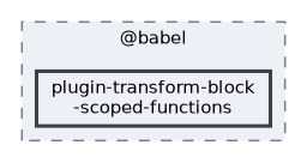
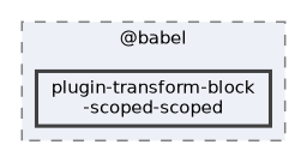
  digraph {
    compound=true
    rankdir=LR
-   n1 [color=grey25 fillcolor="#edf0f7" fontname=Helvetica fontsize=10 height=0.2 label="plugin-transform-block\l-scoped-functions" shape=box style="filled,bold" width=0.4]
+   n1 [color=grey25 fillcolor="#edf0f7" fontname=Helvetica fontsize=10 height=0.2 label="plugin-transform-block\l-scoped-scoped" shape=box style="filled,bold" width=0.4]
    subgraph cluster_1 {
      bgcolor="#edf0f7"
      fontname=Helvetica
      fontsize=10
      label="@babel"
      pencolor=grey50
      style="filled,dashed"
      n1
    }
  }
